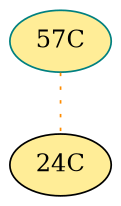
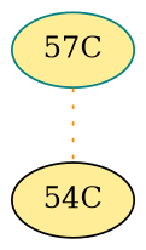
  graph {
    node [fillcolor="#FFED97" style=radial]
    "57C" [color=teal]
-   "54C" [color=black label="24C"]
+   "54C" [color=black]
    "57C" -- "54C" [penwidth=1 color=darkorange style=dotted]
  }
